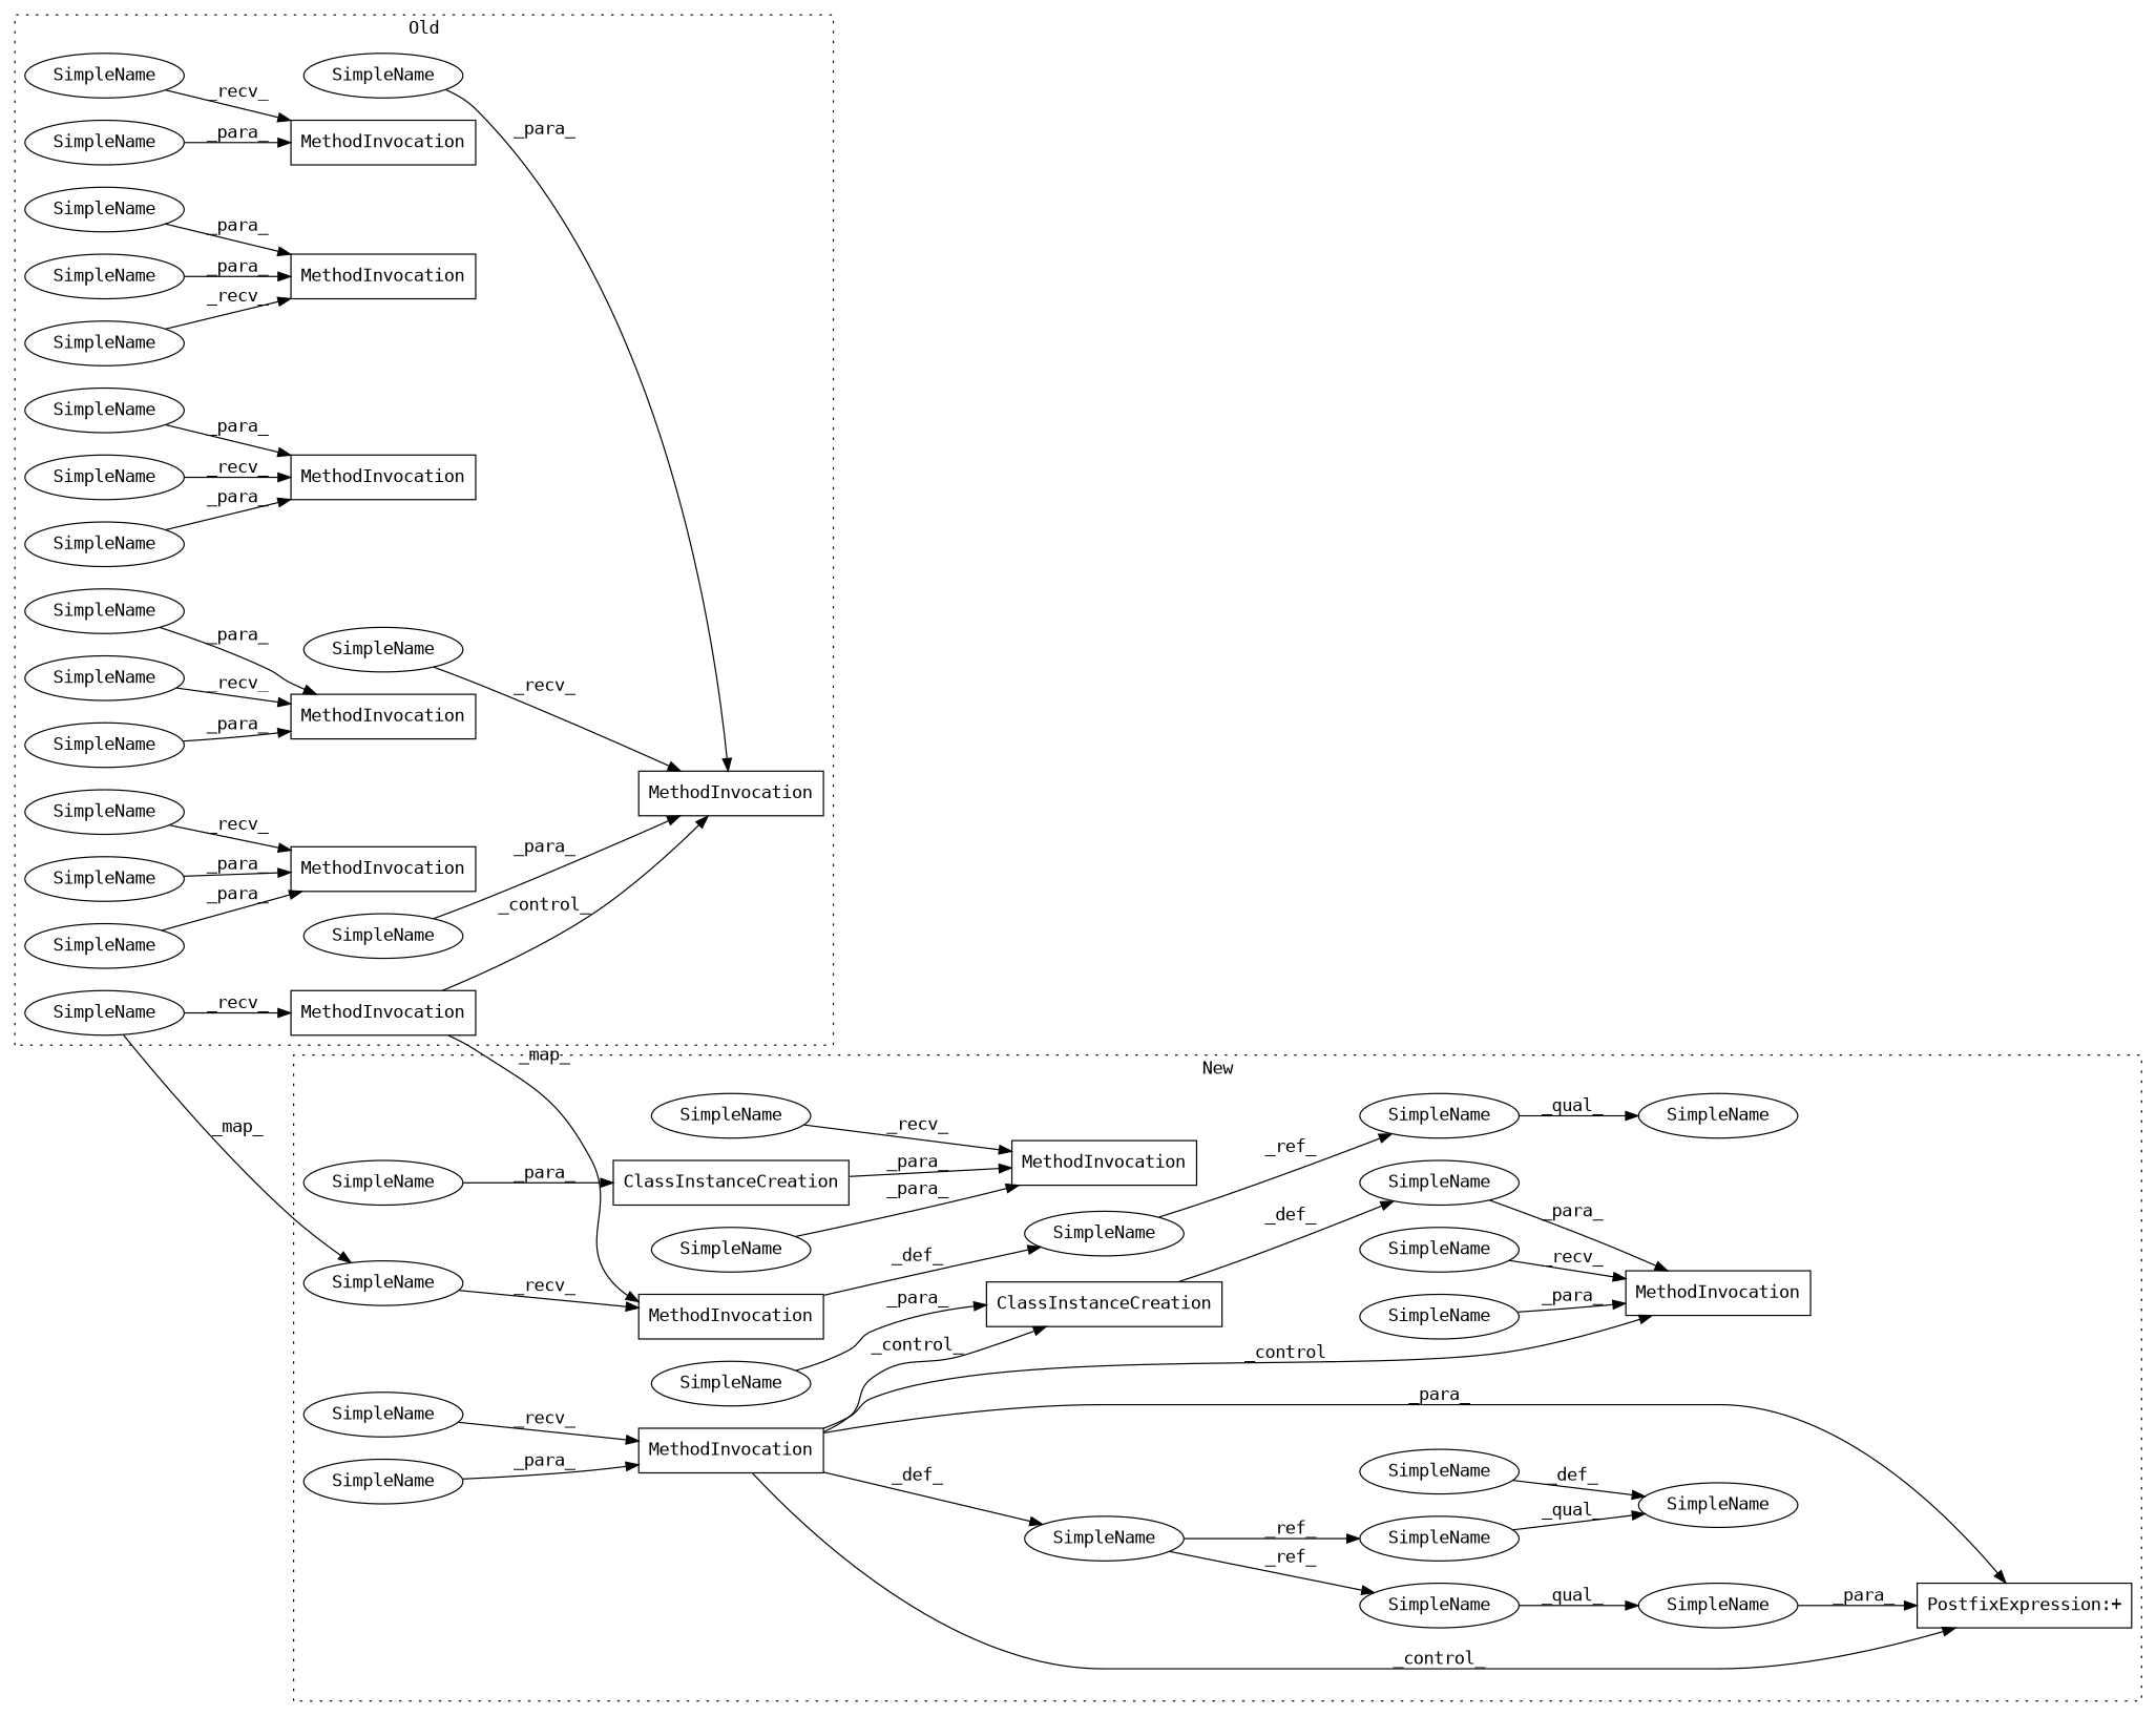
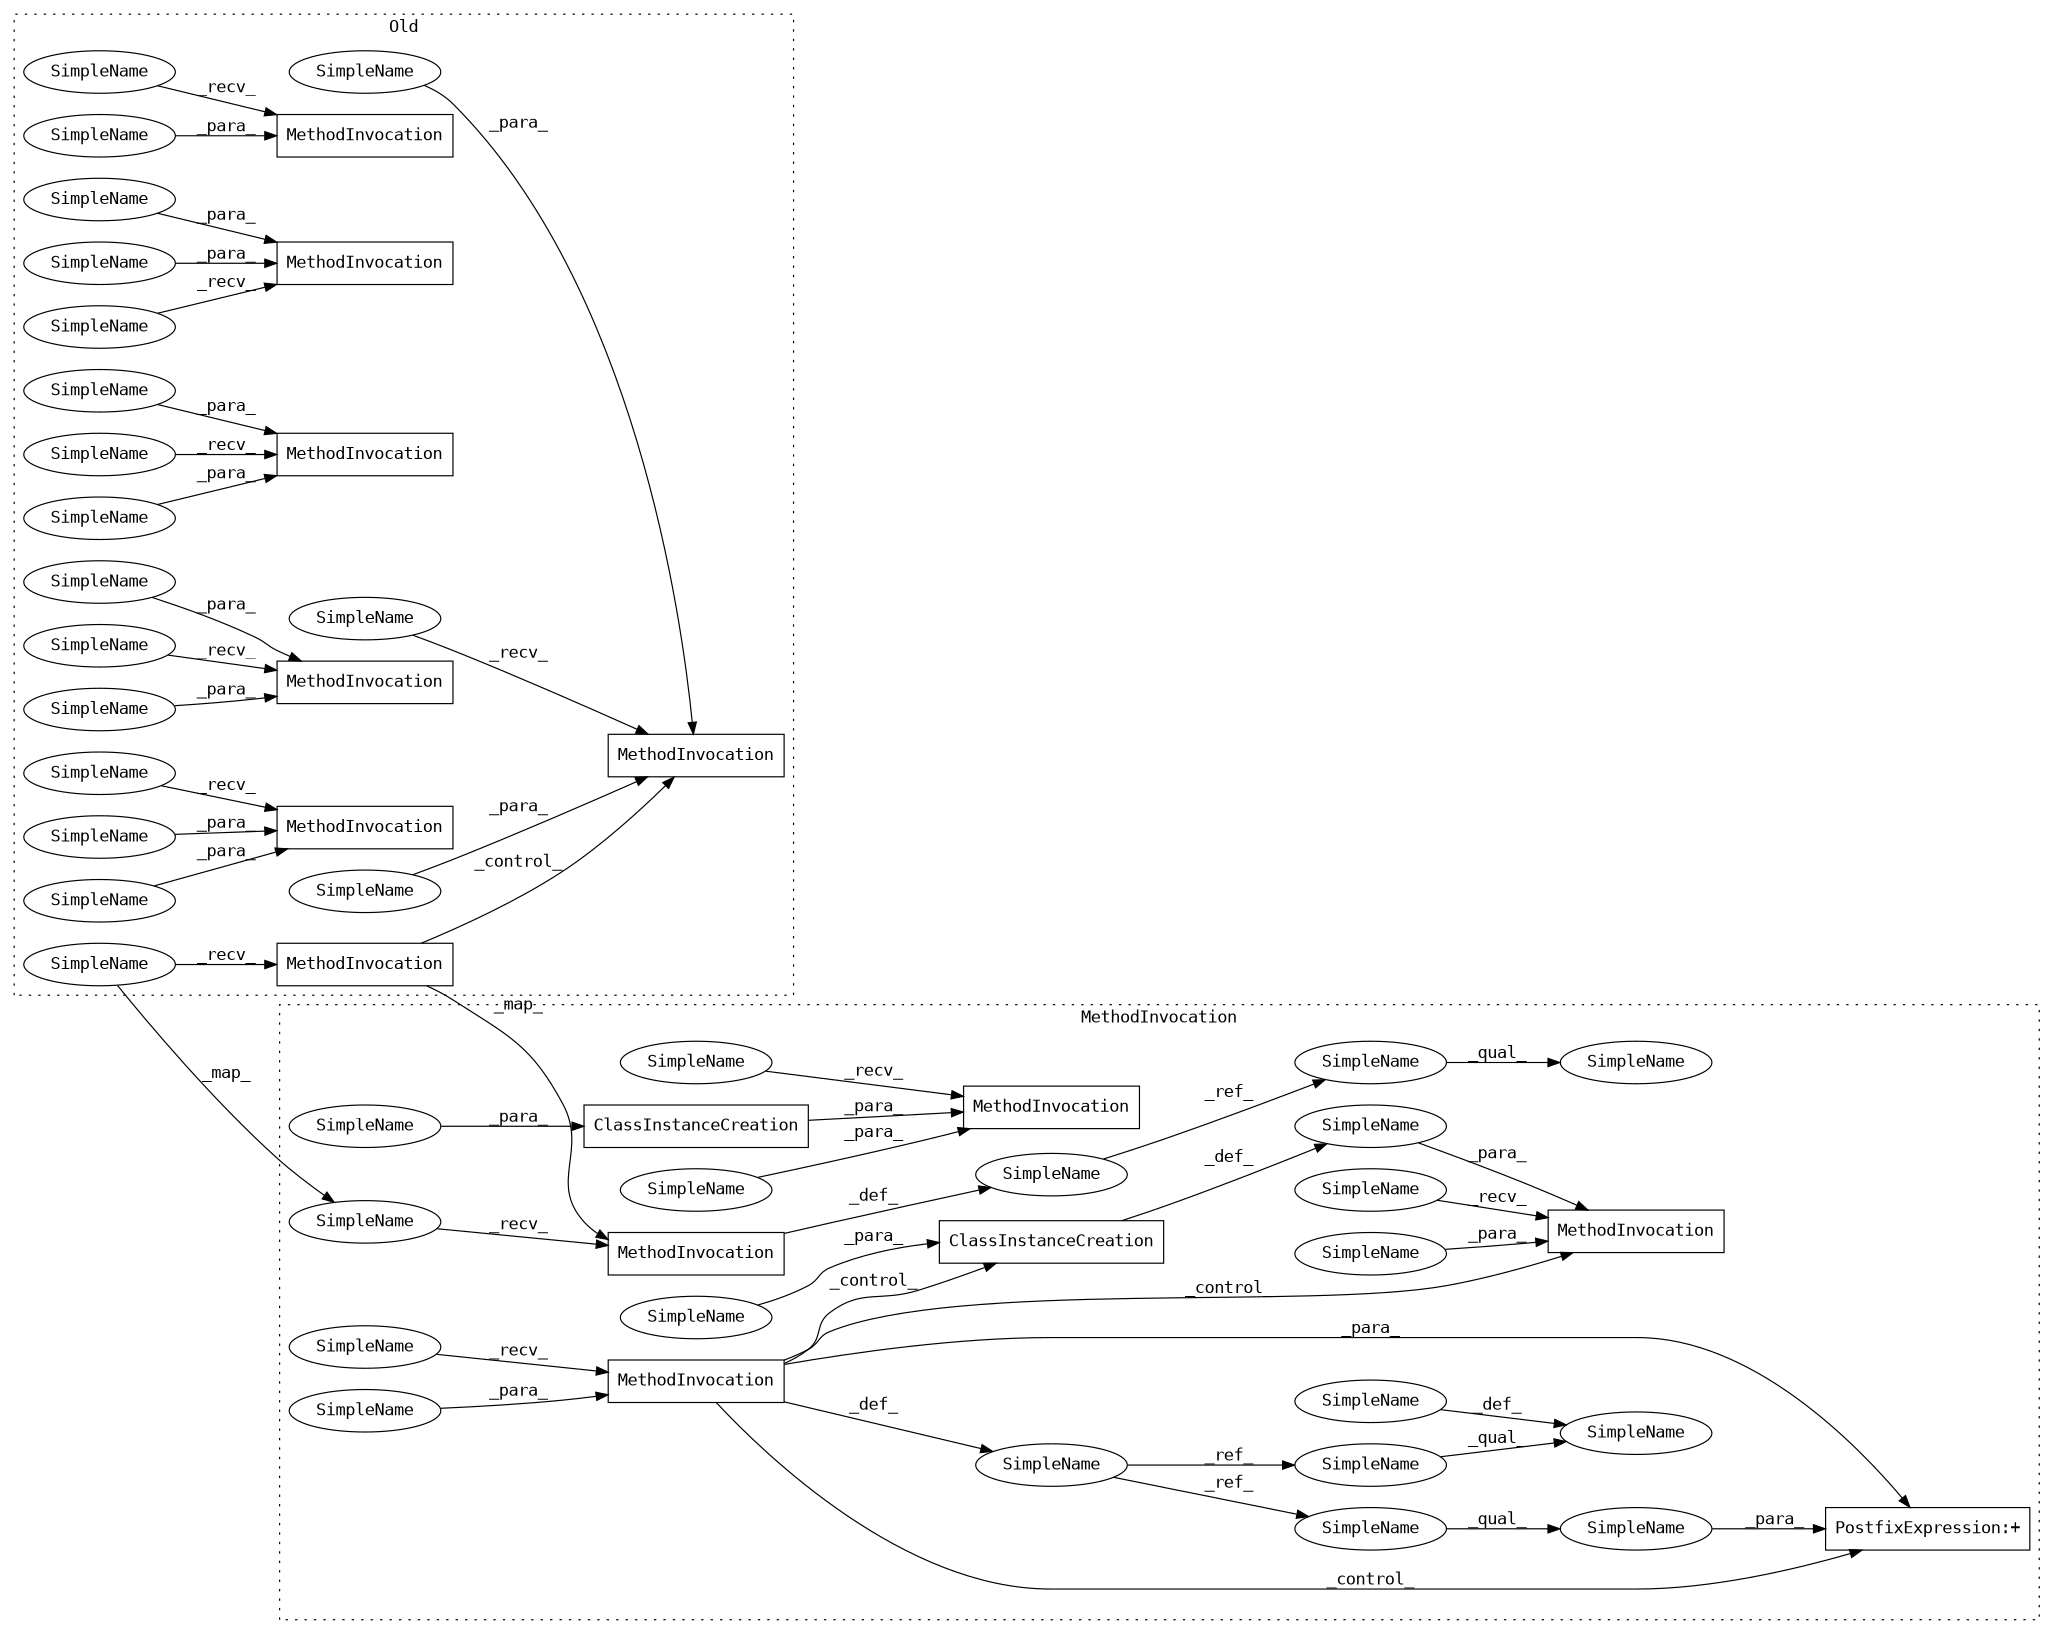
  digraph {
    rankdir=LR
    fontname="DejaVu Sans Mono"
    node [a=42 l="4,1" s=8105 shape=ellipse fontname="DejaVu Sans Mono"]
    edge [fontname="DejaVu Sans Mono"]
    n1 [a=32 label=MethodInvocation s="8373,8386" shape=box]
    n2 [a=32 label=MethodInvocation s="8716,8723" shape=box]
    n3 [a=32 label=MethodInvocation s="7618,7631" shape=box]
    n4 [a=32 label=MethodInvocation s="8011,8024" shape=box]
    n5 [a=32 label=MethodInvocation s="7795,7802" shape=box]
    n6 [a=32 label=MethodInvocation s="7877,7890" shape=box]
    n7 [a=32 label=MethodInvocation s="7583,7596" shape=box]
    n8 [l=12 label=SimpleName s=7782]
    n9 [l=3 label=SimpleName s=8720]
    n10 [l=12 label=SimpleName s=7998]
    n11 [l=3 label=SimpleName s=7622]
    n12 [l=12 label=SimpleName s=7570]
    n13 [l=3 label=SimpleName s=8377]
    n14 [l=12 label=SimpleName s=8360]
    n15 [l=12 label=SimpleName s=7605]
    n16 [l=4 label=SimpleName s=8020]
    n17 [l=4 label=SimpleName s=7592]
    n18 [l=3 label=SimpleName s=7881]
    n19 [l=8 label=SimpleName s=8707]
    n20 [l=3 label=SimpleName s=7587]
    n21 [l=4 label=SimpleName s=7627]
    n22 [l=3 label=SimpleName s=8015]
    n23 [l=12 label=SimpleName s=7864]
    n24 [l=4 label=SimpleName s=8382]
    n25 [l=4 label=SimpleName s=7886]
    n26 [a=14 l="18,1" label=ClassInstanceCreation s="7912,7934" shape=box]
    n27 [a=14 l="18,1" label=ClassInstanceCreation s="7624,7646" shape=box]
    n28 [a=32 label=MethodInvocation s="7615,7647" shape=box]
    n29 [a=32 label=MethodInvocation s="7833,7840" shape=box]
    n30 [a=32 label=MethodInvocation s="8235,8242" shape=box]
    n31 [a=32 label=MethodInvocation s="7893,7935" shape=box]
    n32 [l=4 label=SimpleName s=7930]
    n33 [l=7 label=SimpleName s=7810]
    n34 [l=12 label=SimpleName]
    n35 [l=4 label=SimpleName s=8120]
    n36 [l=3 label=SimpleName s=7619]
    n37 [l=12 label=SimpleName s=7880]
    n38 [l=7 label=SimpleName s=7961]
    n39 [l=7 label=SimpleName]
    n40 [l=13 label=SimpleName s=8251]
    n41 [l=12 label=SimpleName s=7820]
    n42 [l=4 label=SimpleName s=7642]
    n43 [l=3 label=SimpleName s=7897]
    n44 [l=12 label=SimpleName s=7602]
    n45 [l=7 label=SimpleName s=7902]
    n46 [l=7 label=SimpleName s=8212]
    n47 [l=12 label=SimpleName s=8222]
    n48 [l=3 label=SimpleName s=7837]
    n49 [l=7 label=SimpleName s=8251]
    n50 [l=13 label=SimpleName s=7961]
    n51 [a=37 l=2 label="PostfixExpression:+" s=7974 shape=box]
    subgraph cluster_1 {
      label=Old
      style=dotted
      n1
      n2
      n3
      n4
      n5
      n6
      n7
      n8
      n9
      n10
      n11
      n12
      n13
      n14
      n15
      n16
      n17
      n18
      n19
      n20
      n21
      n22
      n23
      n24
      n25
    }
    subgraph cluster_2 {
-     label=New
+     label=MethodInvocation
      style=dotted
      n26
      n27
      n28
      n29
      n30
      n31
      n32
      n33
      n34
      n35
      n36
      n37
      n38
      n39
      n40
      n41
      n42
      n43
      n44
      n45
      n46
      n47
      n48
      n49
      n50
      n51
    }
    n5 -> n6 [label=_control_]
    n5 -> n30 [label=_map_]
    n8 -> n5 [label=_recv_]
    n8 -> n47 [label=_map_]
    n9 -> n2 [label=_para_]
    n10 -> n4 [label=_recv_]
    n11 -> n3 [label=_para_]
    n12 -> n7 [label=_recv_]
    n13 -> n1 [label=_para_]
    n14 -> n1 [label=_recv_]
    n15 -> n3 [label=_recv_]
    n16 -> n4 [label=_para_]
    n17 -> n7 [label=_para_]
    n18 -> n6 [label=_para_]
    n19 -> n2 [label=_recv_]
    n20 -> n7 [label=_para_]
    n21 -> n3 [label=_para_]
    n22 -> n4 [label=_para_]
    n23 -> n6 [label=_recv_]
    n24 -> n1 [label=_para_]
    n25 -> n6 [label=_para_]
    n26 -> n45 [label=_def_]
    n27 -> n28 [label=_para_]
    n29 -> n26 [label=_control_]
    n29 -> n31 [label=_control_]
    n29 -> n33 [label=_def_]
    n29 -> n51 [label=_control_]
    n29 -> n51 [label=_para_]
    n30 -> n46 [label=_def_]
    n32 -> n26 [label=_para_]
    n33 -> n38 [label=_ref_]
    n33 -> n39 [label=_ref_]
    n35 -> n34 [label=_def_]
    n36 -> n28 [label=_para_]
    n37 -> n31 [label=_recv_]
    n38 -> n50 [label=_qual_]
    n39 -> n34 [label=_qual_]
    n41 -> n29 [label=_recv_]
    n42 -> n27 [label=_para_]
    n43 -> n31 [label=_para_]
    n44 -> n28 [label=_recv_]
    n45 -> n31 [label=_para_]
    n46 -> n49 [label=_ref_]
    n47 -> n30 [label=_recv_]
    n48 -> n29 [label=_para_]
    n49 -> n40 [label=_qual_]
    n50 -> n51 [label=_para_]
  }
